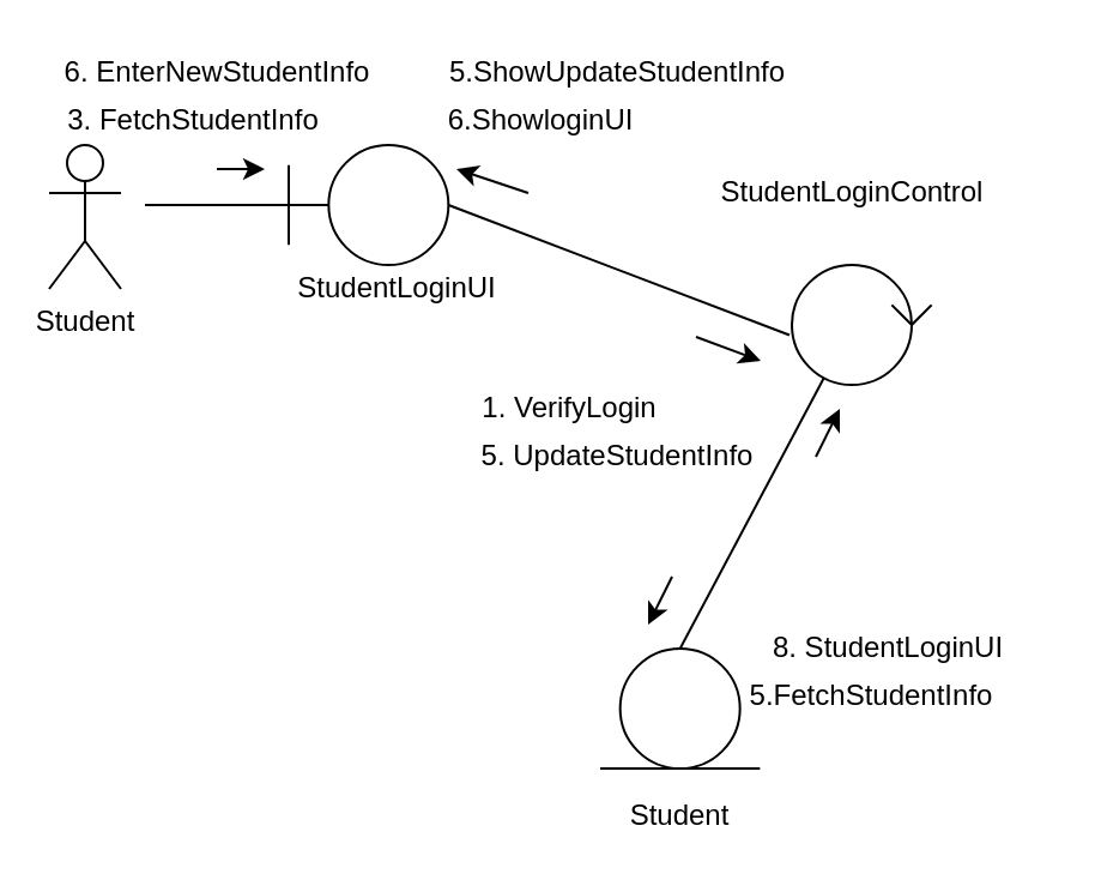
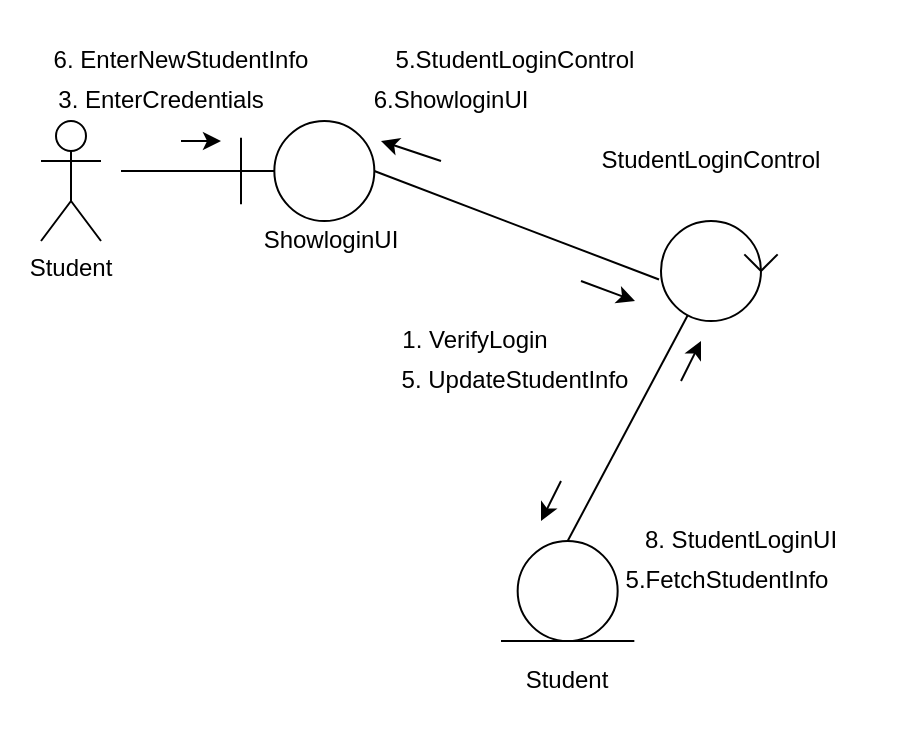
  <mxCell id="0" />
  <mxCell id="1" parent="0" />
  <mxCell id="2" value="Student&lt;br&gt;" style="shape=umlActor;verticalLabelPosition=bottom;verticalAlign=top;html=1;outlineConnect=0;strokeColor=default;fillColor=none;" parent="1" vertex="1"><mxGeometry x="20" y="60" width="30" height="60" as="geometry" /></mxCell>
  <mxCell id="3" value="" style="group" parent="1" vertex="1" connectable="0"><mxGeometry x="120" y="60" width="95" height="70" as="geometry" /></mxCell>
  <mxCell id="4" value="" style="group;strokeColor=none;fillColor=none;labelPadding=0555;" parent="3" vertex="1" connectable="0"><mxGeometry width="66.67" height="50" as="geometry" /></mxCell>
  <mxCell id="5" value="" style="ellipse;whiteSpace=wrap;html=1;strokeColor=default;fillColor=none;" parent="4" vertex="1"><mxGeometry x="16.668" width="50.002" height="50" as="geometry" /></mxCell>
  <mxCell id="6" value="" style="endArrow=none;html=1;rounded=0;exitX=0;exitY=0.5;exitDx=0;exitDy=0;strokeColor=default;fillColor=#404040;" parent="4" source="5" edge="1"><mxGeometry width="50" height="50" relative="1" as="geometry"><mxPoint x="16.668" y="50" as="sourcePoint" /><mxPoint x="-60" y="25" as="targetPoint" /></mxGeometry></mxCell>
  <mxCell id="7" value="" style="endArrow=none;html=1;rounded=0;strokeColor=default;fillColor=#404040;" parent="4" edge="1"><mxGeometry width="50" height="50" relative="1" as="geometry"><mxPoint y="41.667" as="sourcePoint" /><mxPoint y="8.333" as="targetPoint" /></mxGeometry></mxCell>
- <mxCell id="8" value="StudentLoginUI" style="text;html=1;align=center;verticalAlign=middle;resizable=0;points=[];autosize=1;strokeColor=none;fillColor=none;" parent="3" vertex="1"><mxGeometry x="-5" y="50" width="100" height="20" as="geometry" /></mxCell>
+ <mxCell id="8" value="ShowloginUI" style="text;html=1;align=center;verticalAlign=middle;resizable=0;points=[];autosize=1;strokeColor=none;fillColor=none;" parent="3" vertex="1"><mxGeometry x="-5" y="50" width="100" height="20" as="geometry" /></mxCell>
  <mxCell id="9" value="" style="endArrow=classic;html=1;rounded=0;strokeColor=default;fillColor=#404040;" parent="3" edge="1"><mxGeometry width="50" height="50" relative="1" as="geometry"><mxPoint x="100" y="20" as="sourcePoint" /><mxPoint x="70" y="10" as="targetPoint" /><Array as="points"><mxPoint x="70" y="10" /></Array></mxGeometry></mxCell>
  <mxCell id="10" value="" style="group" parent="1" vertex="1" connectable="0"><mxGeometry x="330" y="110" width="85" height="70" as="geometry" /></mxCell>
  <mxCell id="11" value="" style="group;strokeColor=none;fillColor=none;" parent="10" vertex="1" connectable="0"><mxGeometry width="58.33" height="50" as="geometry" /></mxCell>
  <mxCell id="12" value="" style="ellipse;whiteSpace=wrap;html=1;fillColor=none;strokeColor=default;fillOpacity=0;connectable=1;allowArrows=0;container=1;" parent="11" vertex="1"><mxGeometry width="49.997" height="50" as="geometry" /></mxCell>
  <mxCell id="13" value="" style="group;strokeColor=none;fillColor=none;" parent="11" vertex="1" connectable="0"><mxGeometry x="41.664" y="16.667" width="16.666" height="8.333" as="geometry" /></mxCell>
  <mxCell id="14" value="" style="endArrow=none;html=1;rounded=0;exitX=1;exitY=0.5;exitDx=0;exitDy=0;strokeColor=default;fillColor=#404040;" parent="13" source="12" edge="1"><mxGeometry width="50" height="50" relative="1" as="geometry"><mxPoint x="16.666" y="33.333" as="sourcePoint" /><mxPoint x="16.666" as="targetPoint" /></mxGeometry></mxCell>
  <mxCell id="15" value="" style="endArrow=none;html=1;rounded=0;strokeColor=default;fillColor=#404040;" parent="13" edge="1"><mxGeometry width="50" height="50" relative="1" as="geometry"><mxPoint as="sourcePoint" /><mxPoint x="8.333" y="8.333" as="targetPoint" /></mxGeometry></mxCell>
  <mxCell id="16" value="" style="group" parent="1" vertex="1" connectable="0"><mxGeometry x="250" y="270" width="66.67" height="80" as="geometry" /></mxCell>
  <mxCell id="17" value="" style="group;strokeColor=none;fillColor=none;" parent="16" vertex="1" connectable="0"><mxGeometry width="66.67" height="50" as="geometry" /></mxCell>
  <mxCell id="18" value="" style="ellipse;whiteSpace=wrap;html=1;strokeColor=default;fillColor=none;" parent="17" vertex="1"><mxGeometry x="8.334" width="50.002" height="50.0" as="geometry" /></mxCell>
  <mxCell id="19" value="" style="endArrow=none;html=1;rounded=0;strokeColor=default;fillColor=#404040;" parent="17" edge="1"><mxGeometry width="50" height="50" relative="1" as="geometry"><mxPoint y="50" as="sourcePoint" /><mxPoint x="66.67" y="50" as="targetPoint" /></mxGeometry></mxCell>
  <mxCell id="20" value="Student" style="text;html=1;align=center;verticalAlign=middle;resizable=0;points=[];autosize=1;strokeColor=none;fillColor=none;" parent="16" vertex="1"><mxGeometry x="3.33" y="60" width="60" height="20" as="geometry" /></mxCell>
  <mxCell id="21" value="" style="endArrow=none;html=1;rounded=0;strokeColor=default;fillColor=#404040;entryX=1;entryY=0.5;entryDx=0;entryDy=0;exitX=-0.02;exitY=0.585;exitDx=0;exitDy=0;exitPerimeter=0;" parent="1" source="12" target="5" edge="1"><mxGeometry width="50" height="50" relative="1" as="geometry"><mxPoint x="160" y="220" as="sourcePoint" /><mxPoint x="210" y="170" as="targetPoint" /></mxGeometry></mxCell>
  <mxCell id="22" value="" style="endArrow=none;html=1;rounded=0;strokeColor=default;fillColor=#404040;exitX=0.5;exitY=0;exitDx=0;exitDy=0;" parent="1" source="18" target="12" edge="1"><mxGeometry width="50" height="50" relative="1" as="geometry"><mxPoint x="270" y="240" as="sourcePoint" /><mxPoint x="320" y="190" as="targetPoint" /></mxGeometry></mxCell>
  <mxCell id="23" value="StudentLoginControl" style="text;html=1;align=center;verticalAlign=middle;resizable=0;points=[];autosize=1;strokeColor=none;fillColor=none;" parent="1" vertex="1"><mxGeometry x="295" y="70" width="120" height="20" as="geometry" /></mxCell>
  <mxCell id="24" value="" style="endArrow=classic;html=1;rounded=0;strokeColor=default;fillColor=#404040;" parent="1" edge="1"><mxGeometry width="50" height="50" relative="1" as="geometry"><mxPoint x="280" y="240" as="sourcePoint" /><mxPoint x="270" y="260" as="targetPoint" /></mxGeometry></mxCell>
  <mxCell id="25" value="" style="endArrow=classic;html=1;rounded=0;strokeColor=default;fillColor=#404040;" parent="1" edge="1"><mxGeometry width="50" height="50" relative="1" as="geometry"><mxPoint x="340" y="190" as="sourcePoint" /><mxPoint x="350" y="170" as="targetPoint" /></mxGeometry></mxCell>
  <mxCell id="26" value="" style="endArrow=classic;html=1;rounded=0;strokeColor=default;fillColor=#404040;" parent="1" edge="1"><mxGeometry width="50" height="50" relative="1" as="geometry"><mxPoint x="290" y="140" as="sourcePoint" /><mxPoint x="317" y="150" as="targetPoint" /></mxGeometry></mxCell>
  <mxCell id="27" value="5.FetchStudentInfo" style="text;html=1;align=center;verticalAlign=middle;resizable=0;points=[];autosize=1;strokeColor=none;fillColor=none;" parent="1" vertex="1"><mxGeometry x="302.67" y="280" width="120" height="20" as="geometry" /></mxCell>
  <mxCell id="28" value="6.ShowloginUI" style="text;html=1;align=center;verticalAlign=middle;resizable=0;points=[];autosize=1;strokeColor=none;fillColor=none;" parent="1" vertex="1"><mxGeometry x="180" y="40" width="90" height="20" as="geometry" /></mxCell>
- <mxCell id="29" value="3. FetchStudentInfo" style="text;html=1;align=center;verticalAlign=middle;resizable=0;points=[];autosize=1;strokeColor=none;fillColor=none;" parent="1" vertex="1"><mxGeometry x="20" y="40" width="120" height="20" as="geometry" /></mxCell>
+ <mxCell id="29" value="3. EnterCredentials" style="text;html=1;align=center;verticalAlign=middle;resizable=0;points=[];autosize=1;strokeColor=none;fillColor=none;" parent="1" vertex="1"><mxGeometry x="20" y="40" width="120" height="20" as="geometry" /></mxCell>
  <mxCell id="30" value="" style="endArrow=classic;html=1;rounded=0;strokeColor=default;fillColor=#404040;" parent="1" edge="1"><mxGeometry width="50" height="50" relative="1" as="geometry"><mxPoint x="90" y="70" as="sourcePoint" /><mxPoint x="110" y="70" as="targetPoint" /></mxGeometry></mxCell>
  <mxCell id="31" value="1. VerifyLogin" style="text;html=1;align=center;verticalAlign=middle;resizable=0;points=[];autosize=1;strokeColor=none;fillColor=none;" parent="1" vertex="1"><mxGeometry x="191.67" y="160" width="90" height="20" as="geometry" /></mxCell>
- <mxCell id="32" value="5.ShowUpdateStudentInfo" style="text;html=1;align=center;verticalAlign=middle;resizable=0;points=[];autosize=1;strokeColor=none;fillColor=none;" parent="1" vertex="1"><mxGeometry x="176.67" y="20" width="160" height="20" as="geometry" /></mxCell>
+ <mxCell id="32" value="5.StudentLoginControl" style="text;html=1;align=center;verticalAlign=middle;resizable=0;points=[];autosize=1;strokeColor=none;fillColor=none;" parent="1" vertex="1"><mxGeometry x="176.67" y="20" width="160" height="20" as="geometry" /></mxCell>
  <mxCell id="33" value="6. EnterNewStudentInfo" style="text;html=1;align=center;verticalAlign=middle;resizable=0;points=[];autosize=1;strokeColor=none;fillColor=none;" parent="1" vertex="1"><mxGeometry x="20" y="20" width="140" height="20" as="geometry" /></mxCell>
  <mxCell id="34" value="5. UpdateStudentInfo" style="text;html=1;align=center;verticalAlign=middle;resizable=0;points=[];autosize=1;strokeColor=none;fillColor=none;" parent="1" vertex="1"><mxGeometry x="191.67" y="180" width="130" height="20" as="geometry" /></mxCell>
  <mxCell id="35" value="8. StudentLoginUI" style="text;html=1;align=center;verticalAlign=middle;resizable=0;points=[];autosize=1;strokeColor=none;fillColor=none;" parent="1" vertex="1"><mxGeometry x="305" y="260" width="130" height="20" as="geometry" /></mxCell>
